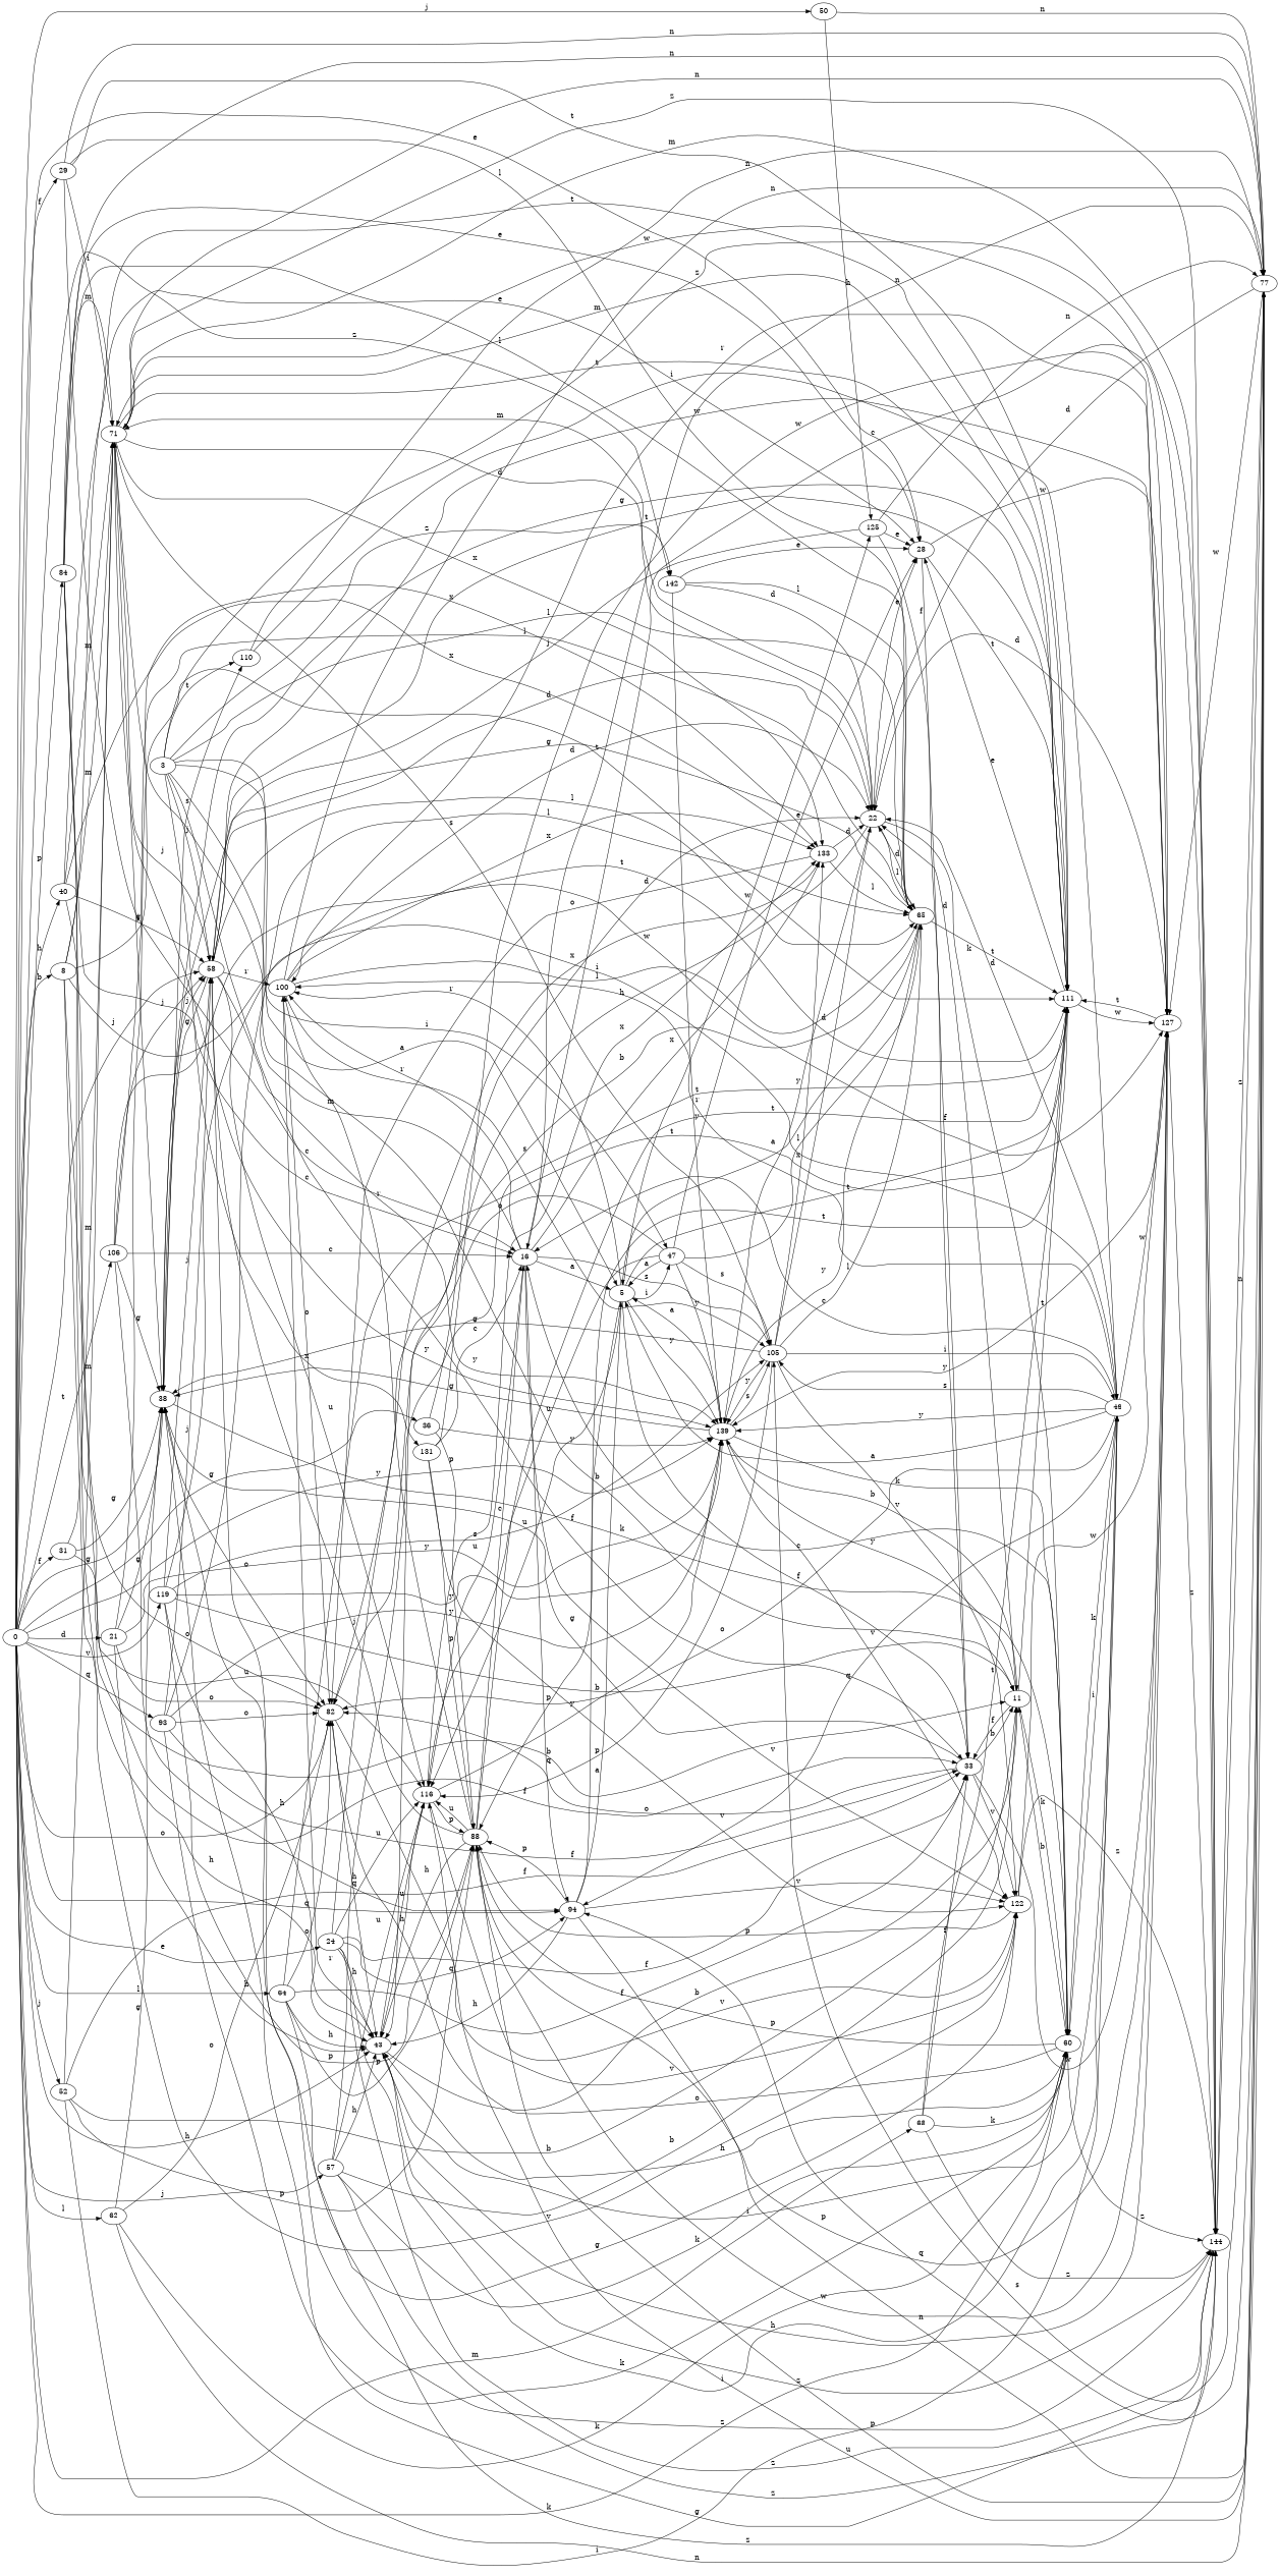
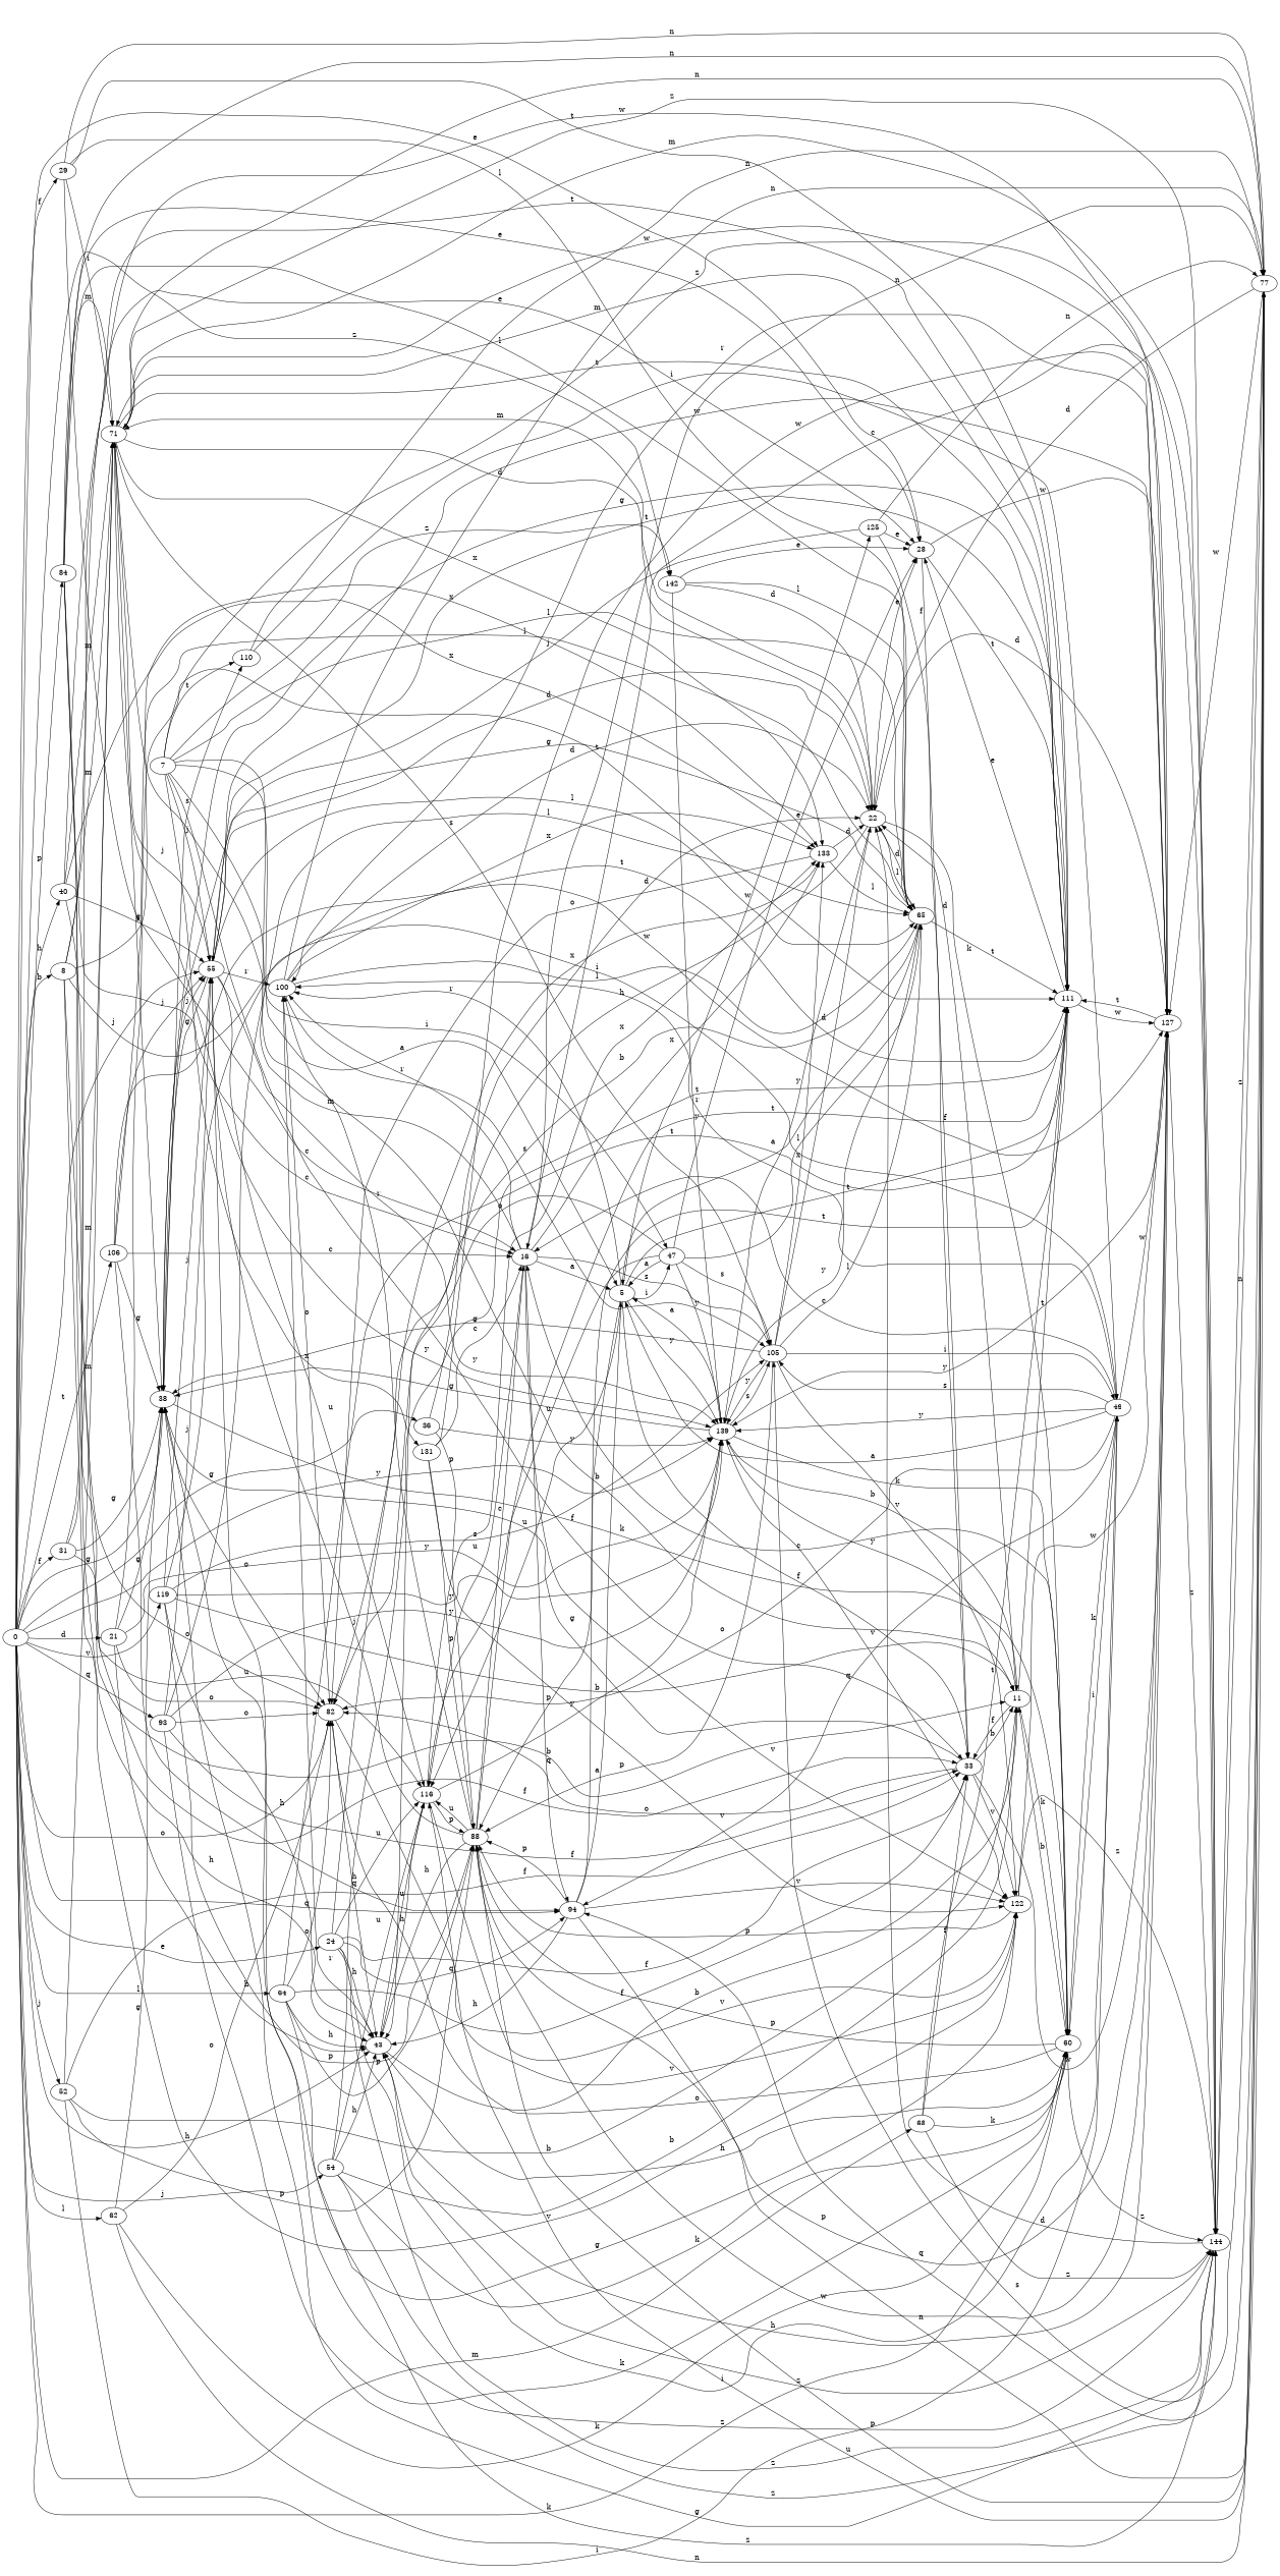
  strict digraph {
    rankdir=LR
    0
    8
    21
    24
    28
    29
    31
    36
    38
    40
    43
-   50
    52
-   54 [label=57]
-   55 [label=58]
+   54
+   55
    60
    62
    64
    68
    82
    84
    93
    94
    106
    119
    139
    142
    71
    111
    116
    49
    122
    133
    33
    144
    127
    65
    16
    77
    11
    88
    22
    110
    100
    125
    5
    105
-   3
+   3 [label=7]
    47
    131
    0 -> 8 [label=b]
    0 -> 21 [label=d]
    0 -> 24 [label=e]
    0 -> 28 [label=e]
    0 -> 29 [label=f]
    0 -> 31 [label=f]
    0 -> 36 [label=g]
    0 -> 38 [label=g]
    0 -> 40 [label=h]
    0 -> 43 [label=h]
-   0 -> 50 [label=j]
    0 -> 52 [label=j]
    0 -> 54 [label=j]
    0 -> 55 [label=j]
    0 -> 60 [label=k]
    0 -> 62 [label=l]
    0 -> 64 [label=l]
    0 -> 68 [label=m]
    0 -> 82 [label=o]
    0 -> 84 [label=p]
    0 -> 93 [label=q]
    0 -> 94 [label=q]
    0 -> 106 [label=t]
    0 -> 119 [label=v]
    0 -> 139 [label=y]
    0 -> 142 [label=z]
    8 -> 71 [label=m]
    8 -> 111 [label=t]
    8 -> 116 [label=u]
    8 -> 49 [label=i]
    8 -> 122 [label=v]
    8 -> 133 [label=x]
    21 -> 38 [label=g]
    21 -> 43 [label=h]
    21 -> 82 [label=o]
    21 -> 139 [label=y]
    21 -> 111 [label=t]
    24 -> 43 [label=h]
    24 -> 94 [label=q]
    24 -> 116 [label=u]
    24 -> 49 [label=i]
    24 -> 133 [label=x]
    24 -> 33 [label=f]
    24 -> 144 [label=z]
    28 -> 111 [label=t]
    28 -> 33 [label=f]
    28 -> 127 [label=w]
    29 -> 71 [label=i]
    29 -> 111 [label=t]
    29 -> 65 [label=l]
    29 -> 16 [label=c]
    29 -> 77 [label=n]
    31 -> 38 [label=g]
    31 -> 71 [label=m]
+   31 -> 127 [label=w]
    31 -> 11 [label=b]
    36 -> 139 [label=y]
    36 -> 88 [label=p]
    36 -> 22 [label=d]
    38 -> 55 [label=j]
    38 -> 60 [label=k]
    38 -> 82 [label=o]
    38 -> 110 [label=s]
    40 -> 28 [label=e]
    40 -> 43 [label=h]
    40 -> 55 [label=j]
    40 -> 71 [label=m]
    40 -> 133 [label=x]
    43 -> 116 [label=u]
-   43 -> 49 [label=i]
    43 -> 144 [label=z]
    43 -> 11 [label=b]
    43 -> 100 [label=r]
-   50 -> 77 [label=n]
-   50 -> 125 [label=h]
    52 -> 71 [label=m]
    52 -> 49 [label=i]
    52 -> 33 [label=f]
    52 -> 11 [label=b]
    52 -> 88 [label=p]
    54 -> 43 [label=h]
    54 -> 60 [label=k]
    54 -> 111 [label=t]
    54 -> 116 [label=u]
    54 -> 144 [label=z]
    54 -> 11 [label=b]
    55 -> 38 [label=g]
    55 -> 139 [label=y]
    55 -> 111 [label=t]
    55 -> 116 [label=u]
    55 -> 144 [label=z]
    55 -> 127 [label=w]
    55 -> 65 [label=l]
    55 -> 22 [label=d]
    55 -> 100 [label=r]
    60 -> 43 [label=h]
    60 -> 82 [label=o]
    60 -> 49 [label=i]
    60 -> 144 [label=z]
    60 -> 16 [label=c]
    60 -> 11 [label=b]
    60 -> 88 [label=p]
    62 -> 38 [label=g]
    62 -> 60 [label=k]
    62 -> 82 [label=o]
    62 -> 77 [label=n]
    64 -> 43 [label=h]
    64 -> 82 [label=o]
    64 -> 111 [label=t]
    64 -> 33 [label=f]
    64 -> 144 [label=z]
    64 -> 88 [label=p]
    68 -> 60 [label=k]
    68 -> 111 [label=t]
    68 -> 33 [label=f]
    68 -> 144 [label=z]
    82 -> 43 [label=h]
    82 -> 122 [label=v]
    84 -> 28 [label=e]
    84 -> 82 [label=o]
    84 -> 71 [label=m]
    84 -> 33 [label=f]
    84 -> 65 [label=l]
    84 -> 16 [label=c]
    84 -> 77 [label=n]
    93 -> 55 [label=j]
    93 -> 60 [label=k]
    93 -> 82 [label=o]
    93 -> 139 [label=y]
    93 -> 33 [label=f]
    93 -> 65 [label=l]
    94 -> 43 [label=h]
    94 -> 111 [label=t]
    94 -> 122 [label=v]
    94 -> 77 [label=n]
    94 -> 88 [label=p]
    94 -> 5 [label=a]
    106 -> 38 [label=g]
    106 -> 55 [label=j]
    106 -> 94 [label=q]
    106 -> 127 [label=w]
    106 -> 65 [label=l]
    106 -> 16 [label=c]
    119 -> 43 [label=h]
    119 -> 55 [label=j]
    119 -> 139 [label=y]
    119 -> 111 [label=t]
    119 -> 11 [label=b]
    119 -> 88 [label=p]
    119 -> 105 [label=s]
    139 -> 38 [label=g]
    139 -> 60 [label=k]
    139 -> 122 [label=v]
    139 -> 11 [label=b]
    139 -> 5 [label=a]
    139 -> 105 [label=s]
    142 -> 28 [label=e]
    142 -> 139 [label=y]
    142 -> 65 [label=l]
    142 -> 22 [label=d]
    71 -> 38 [label=g]
    71 -> 55 [label=j]
    71 -> 139 [label=y]
    71 -> 111 [label=t]
    71 -> 133 [label=x]
    71 -> 144 [label=z]
    71 -> 127 [label=w]
    71 -> 77 [label=n]
    71 -> 22 [label=d]
    71 -> 105 [label=s]
    111 -> 28 [label=e]
    111 -> 38 [label=g]
    111 -> 71 [label=m]
    111 -> 127 [label=w]
    116 -> 43 [label=h]
    116 -> 139 [label=y]
    116 -> 122 [label=v]
    116 -> 133 [label=x]
    116 -> 88 [label=p]
    49 -> 60 [label=k]
    49 -> 82 [label=o]
    49 -> 94 [label=q]
    49 -> 139 [label=y]
    49 -> 127 [label=w]
    49 -> 16 [label=c]
    49 -> 100 [label=r]
    49 -> 5 [label=a]
    49 -> 105 [label=s]
    122 -> 38 [label=g]
    122 -> 144 [label=z]
    122 -> 127 [label=w]
    122 -> 88 [label=p]
    133 -> 82 [label=o]
    133 -> 65 [label=l]
    133 -> 22 [label=d]
    33 -> 38 [label=g]
    33 -> 82 [label=o]
    33 -> 122 [label=v]
    33 -> 127 [label=w]
    33 -> 11 [label=b]
    144 -> 38 [label=g]
    144 -> 71 [label=m]
    144 -> 16 [label=c]
    144 -> 77 [label=n]
-   49 -> 22 [label=d]
+   144 -> 22 [label=d]
    127 -> 43 [label=h]
    127 -> 139 [label=y]
    127 -> 111 [label=t]
    127 -> 144 [label=z]
    127 -> 88 [label=p]
    127 -> 22 [label=d]
    127 -> 100 [label=r]
    65 -> 38 [label=g]
    65 -> 82 [label=b]
    65 -> 139 [label=y]
    65 -> 111 [label=t]
    65 -> 22 [label=d]
    65 -> 5 [label=a]
    16 -> 94 [label=q]
    16 -> 71 [label=m]
    16 -> 116 [label=u]
    16 -> 122 [label=v]
    16 -> 133 [label=x]
    16 -> 77 [label=n]
    16 -> 100 [label=r]
    16 -> 5 [label=a]
    16 -> 105 [label=s]
    77 -> 94 [label=q]
    77 -> 116 [label=u]
    77 -> 144 [label=z]
    77 -> 127 [label=w]
    77 -> 88 [label=p]
    77 -> 22 [label=d]
    77 -> 105 [label=s]
    11 -> 60 [label=k]
    11 -> 139 [label=y]
    11 -> 111 [label=t]
    11 -> 33 [label=f]
    11 -> 22 [label=d]
    88 -> 43 [label=h]
    88 -> 55 [label=j]
    88 -> 111 [label=t]
    88 -> 116 [label=u]
    88 -> 127 [label=w]
    88 -> 16 [label=c]
    88 -> 100 [label=r]
    22 -> 28 [label=e]
    22 -> 43 [label=h]
    22 -> 60 [label=k]
    22 -> 139 [label=y]
    22 -> 71 [label=m]
    22 -> 65 [label=l]
    110 -> 49 [label=i]
    110 -> 77 [label=n]
    100 -> 82 [label=o]
    100 -> 133 [label=x]
    100 -> 65 [label=l]
    100 -> 77 [label=n]
    100 -> 22 [label=d]
    100 -> 105 [label=s]
    125 -> 28 [label=e]
    125 -> 55 [label=j]
    125 -> 33 [label=f]
    125 -> 77 [label=n]
    5 -> 139 [label=y]
    5 -> 111 [label=t]
    5 -> 116 [label=u]
    5 -> 33 [label=f]
    5 -> 88 [label=p]
    5 -> 100 [label=r]
    5 -> 125 [label=w]
    5 -> 47 [label=i]
    105 -> 38 [label=g]
    105 -> 139 [label=y]
    105 -> 49 [label=i]
    105 -> 122 [label=v]
    105 -> 133 [label=x]
    105 -> 65 [label=l]
-   105 -> 116 [label=p]
+   105 -> 88 [label=p]
    105 -> 22 [label=d]
    3 -> 55 [label=j]
    3 -> 142 [label=z]
    3 -> 33 [label=f]
    3 -> 144 [label=z]
    3 -> 65 [label=l]
    3 -> 11 [label=b]
    3 -> 110 [label=t]
    3 -> 5 [label=a]
    3 -> 47 [label=i]
    3 -> 131 [label=x]
    47 -> 28 [label=e]
    47 -> 82 [label=o]
    47 -> 139 [label=y]
    47 -> 116 [label=u]
    47 -> 65 [label=l]
    47 -> 5 [label=a]
    47 -> 105 [label=s]
    131 -> 122 [label=v]
    131 -> 127 [label=w]
    131 -> 16 [label=c]
    131 -> 88 [label=p]
  }
